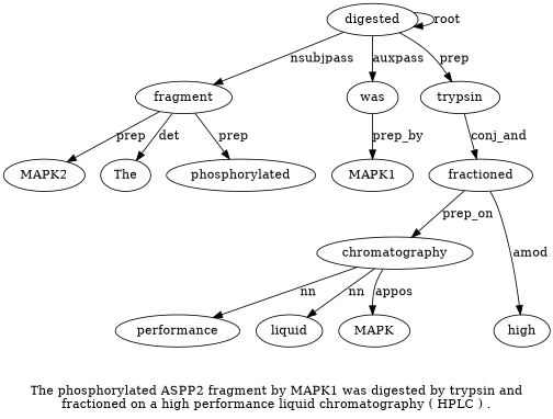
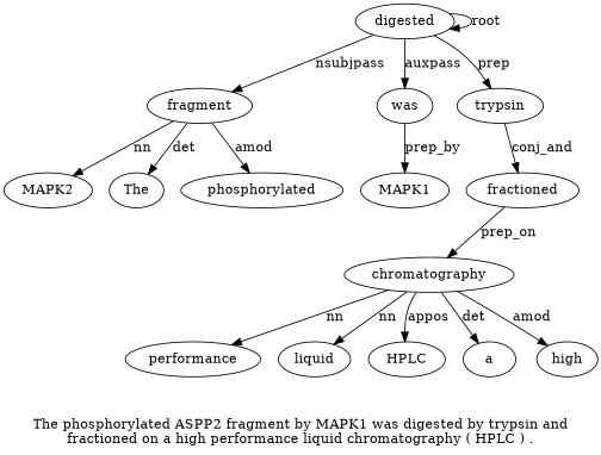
  digraph {
    label="The phosphorylated ASPP2 fragment by MAPK1 was digested by trypsin and\nfractioned on a high performance liquid chromatography ( HPLC ) ."
    node [fillcolor=white style=filled]
    n1 [label=fragment]
    n2 [label=The]
    n3 [label=phosphorylated]
    n4 [label=MAPK2]
    n5 [label=MAPK1]
    n6 [label=digested]
    n7 [label=was]
    n8 [label=trypsin]
    n9 [label=fractioned]
    n10 [label=chromatography]
+   n11 [label=a]
    n12 [label=high]
    n13 [label=performance]
    n14 [label=liquid]
-   n15 [label=MAPK]
+   n15 [label=HPLC]
    n1 -> n2 [label=det]
-   n1 -> n3 [label=prep]
-   n1 -> n4 [label=prep]
+   n1 -> n3 [label=amod]
+   n1 -> n4 [label=nn]
    n6 -> n1 [label=nsubjpass]
    n6 -> n6 [label=root]
    n6 -> n7 [label=auxpass]
    n6 -> n8 [label=prep]
    n7 -> n5 [label=prep_by]
    n8 -> n9 [label=conj_and]
    n9 -> n10 [label=prep_on]
-   n9 -> n12 [label=amod]
+   n10 -> n11 [label=det]
+   n10 -> n12 [label=amod]
    n10 -> n13 [label=nn]
    n10 -> n14 [label=nn]
    n10 -> n15 [label=appos]
  }
